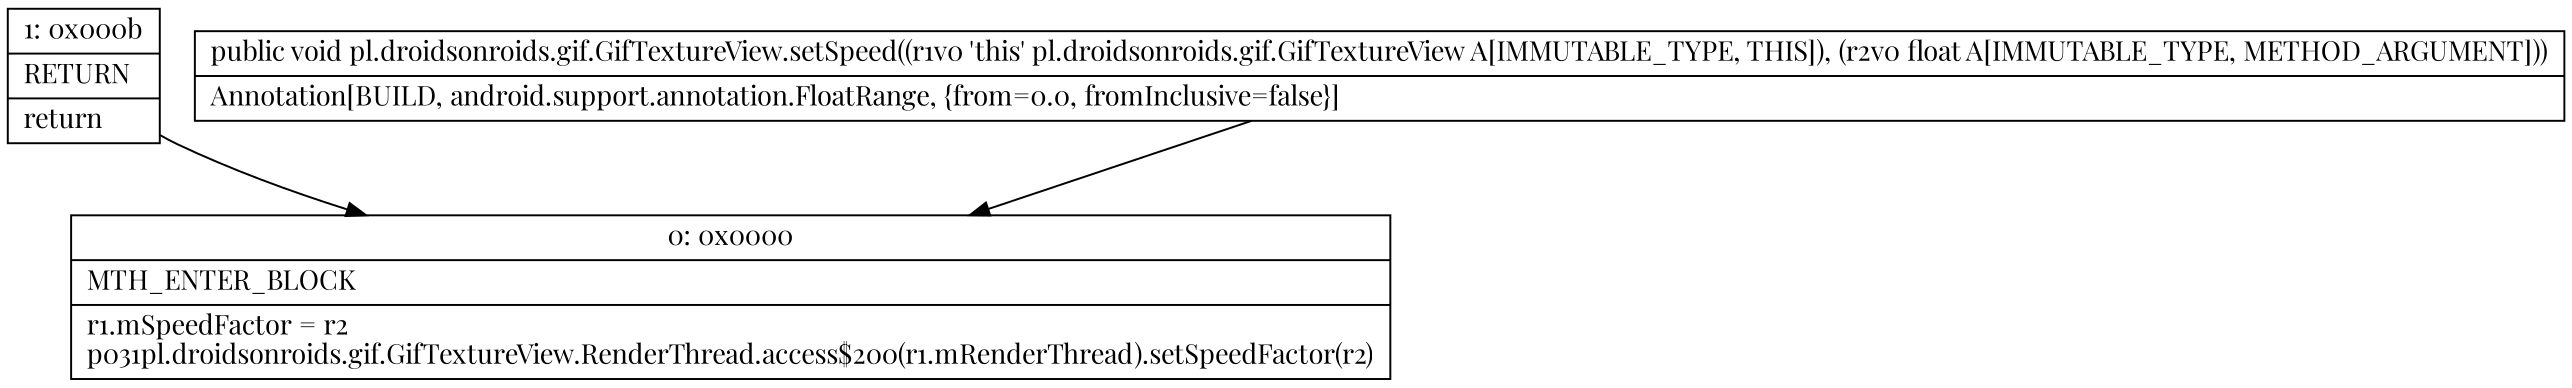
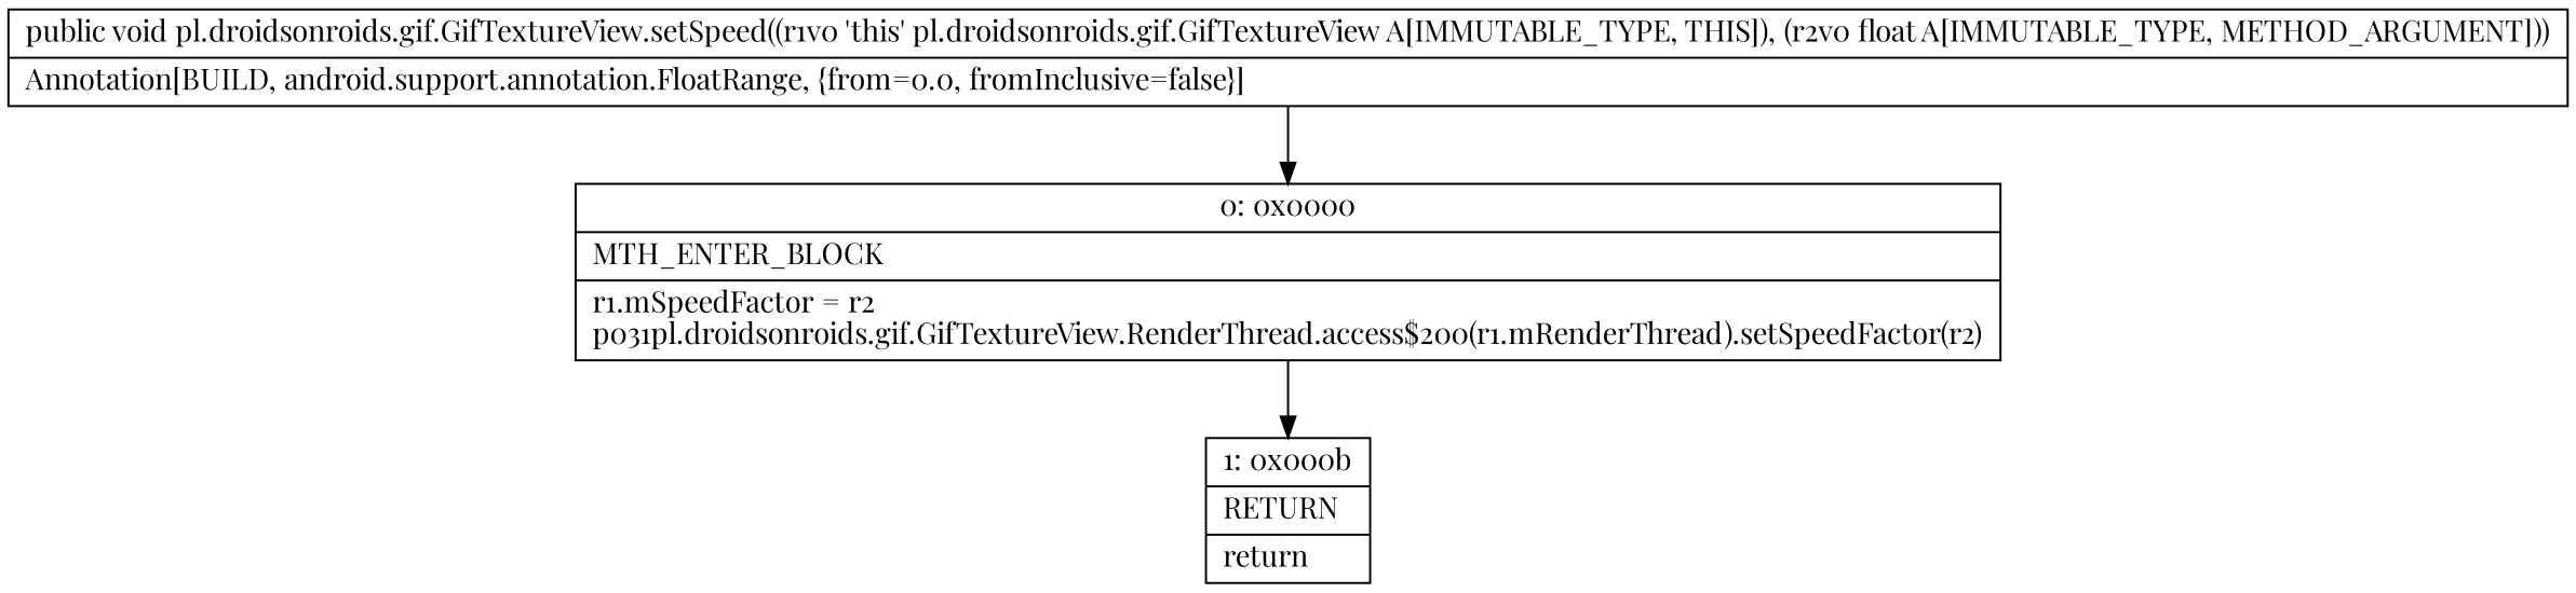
  digraph {
    fontname="Playfair Display"
    node [shape=record fontname="Playfair Display"]
    edge [fontname="Playfair Display"]
    n1 [label="{0\:\ 0x0000|MTH_ENTER_BLOCK\l|r1.mSpeedFactor = r2\lp031pl.droidsonroids.gif.GifTextureView.RenderThread.access$200(r1.mRenderThread).setSpeedFactor(r2)\l}"]
    n2 [label="{1\:\ 0x000b|RETURN\l|return\l}"]
    n3 [label="{public void pl.droidsonroids.gif.GifTextureView.setSpeed((r1v0 'this' pl.droidsonroids.gif.GifTextureView A[IMMUTABLE_TYPE, THIS]), (r2v0 float A[IMMUTABLE_TYPE, METHOD_ARGUMENT]))  | Annotation[BUILD, android.support.annotation.FloatRange, \{from=0.0, fromInclusive=false\}]\l}"]
-   n2 -> n1
+   n1 -> n2
    n3 -> n1
  }
